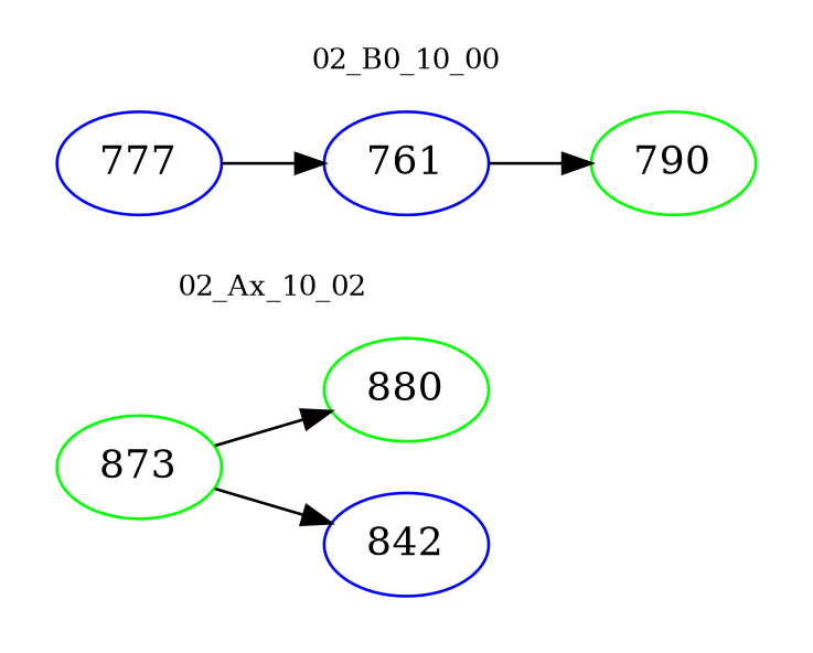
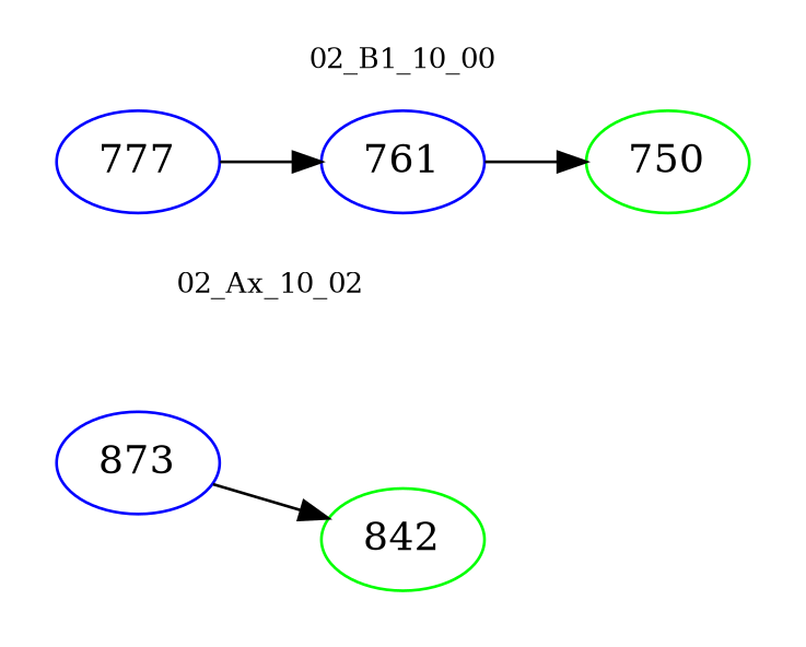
  digraph {
    rankdir=LR
    node [color=blue]
    edge [color=black]
-   n1 [color=green label=873]
-   n2 [label=842]
-   n3 [color=green label=880]
+   n1 [label=873]
+   n2 [color=green label=842]
    n4 [label=761]
-   n5 [color=green label=790]
+   n5 [color=green label=750]
    n6 [label=777]
    subgraph cluster_1 {
      color=white
      fontsize=10
      label="02_Ax_10_02"
      n1
      n2
-     n3
    }
    subgraph cluster_2 {
      color=white
      fontsize=10
-     label="02_B0_10_00"
+     label="02_B1_10_00"
      n4
      n5
      n6
    }
    n1 -> n2
-   n1 -> n3
    n4 -> n5
    n6 -> n4
  }
